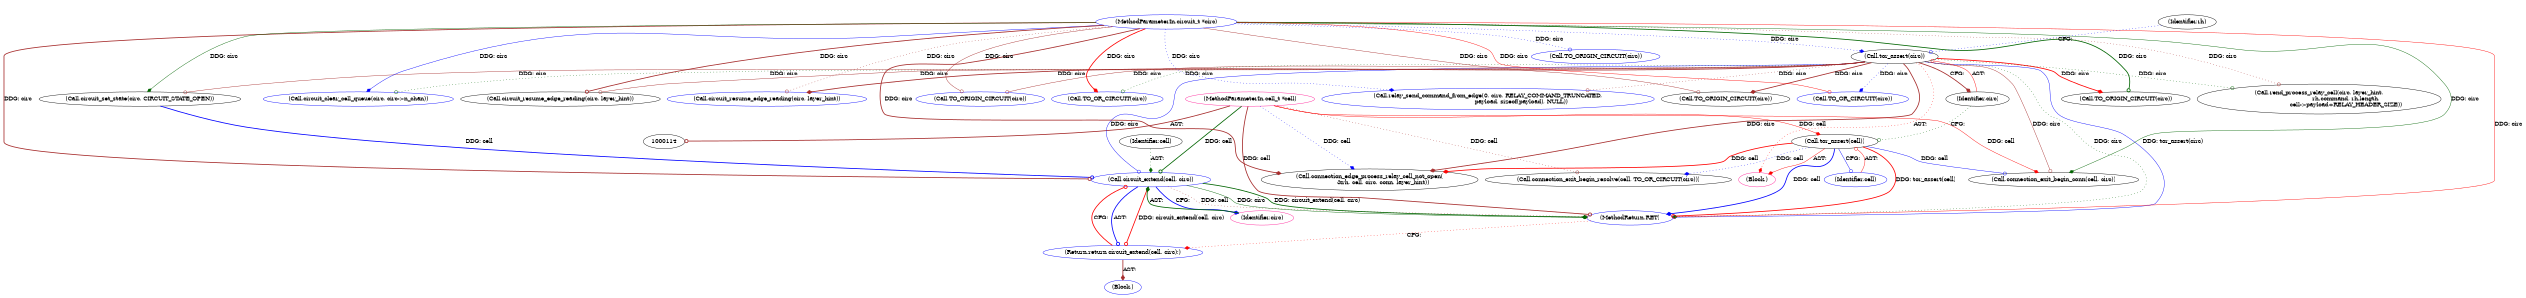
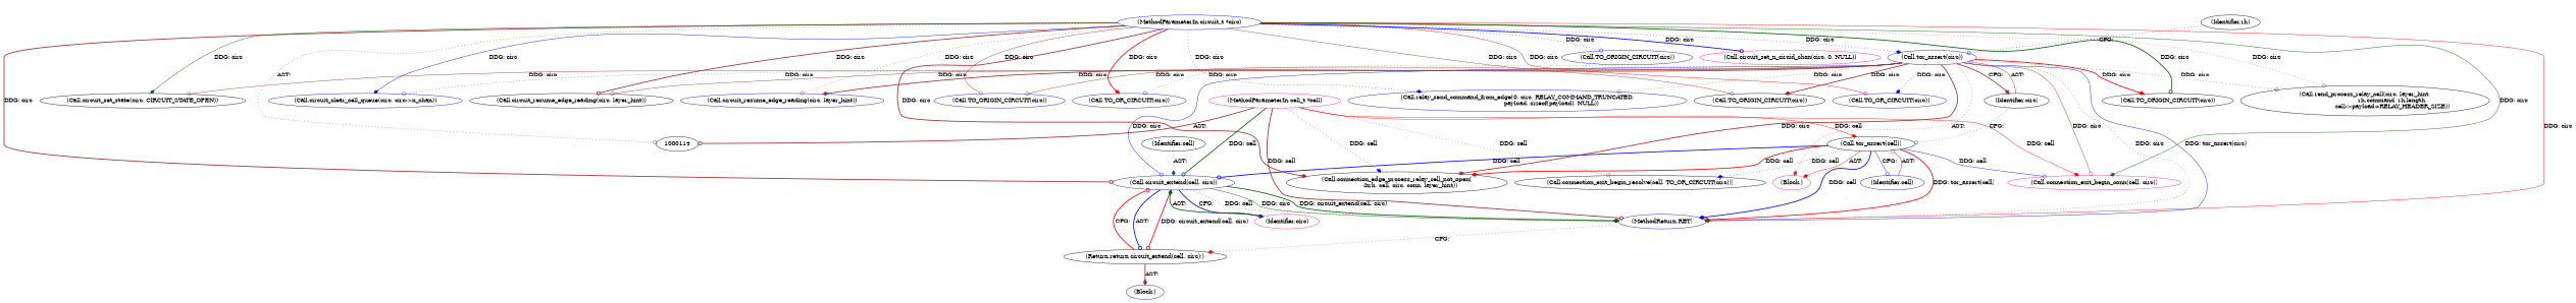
  digraph {
    node [color=black]
    edge [arrowhead=odot color=brown style=bold]
    n1 [color=blue label="(Call,circuit_extend(cell, circ))"]
-   n2 [color=blue label="(Return,return circuit_extend(cell, circ);)"]
+   n2 [label="(Return,return circuit_extend(cell, circ);)"]
    n3 [color=deeppink label="(Identifier,circ)"]
    n4 [color=blue label="(MethodReturn,RET)"]
    n5 [color=blue label="(Block,)"]
    n6 [label="(Call,tor_assert(cell))"]
-   n7 [label="(Call,connection_exit_begin_conn(cell, circ))"]
+   n7 [color=deeppink label="(Call,connection_exit_begin_conn(cell, circ))"]
    n8 [color=deeppink label="(Block,)"]
    n9 [label="(Call,connection_edge_process_relay_cell_not_open(\n               &rh, cell, circ, conn, layer_hint))"]
    n10 [color=blue label="(Identifier,cell)"]
    n11 [label="(Call,connection_exit_begin_resolve(cell, TO_OR_CIRCUIT(circ)))"]
    n12 [color=deeppink label="(MethodParameterIn,cell_t *cell)"]
    1000114
-   n14 [label="(Call,tor_assert(circ))"]
+   n14 [color=blue label="(Call,tor_assert(circ))"]
    n15 [color=blue label="(Call,circuit_clear_cell_queue(circ, circ->n_chan))"]
    n16 [label="(Call,TO_ORIGIN_CIRCUIT(circ))"]
    n17 [color=blue label="(Call,TO_ORIGIN_CIRCUIT(circ))"]
    n18 [color=blue label="(Call,relay_send_command_from_edge(0, circ, RELAY_COMMAND_TRUNCATED,\n                                     payload, sizeof(payload), NULL))"]
    n19 [color=blue label="(Call,TO_OR_CIRCUIT(circ))"]
    n20 [color=blue label="(Call,TO_OR_CIRCUIT(circ))"]
    n21 [label="(Call,TO_ORIGIN_CIRCUIT(circ))"]
    n22 [label="(Call,circuit_resume_edge_reading(circ, layer_hint))"]
    n23 [color=blue label="(Call,circuit_resume_edge_reading(circ, layer_hint))"]
    n24 [label="(Identifier,circ)"]
    n25 [label="(Call,circuit_set_state(circ, CIRCUIT_STATE_OPEN))"]
    n26 [label="(Call,rend_process_relay_cell(circ, layer_hint,\n                              rh.command, rh.length,\n                              cell->payload+RELAY_HEADER_SIZE))"]
    n27 [color=blue label="(MethodParameterIn,circuit_t *circ)"]
    n28 [color=blue label="(Call,TO_ORIGIN_CIRCUIT(circ))"]
+   n29 [color=deeppink label="(Call,circuit_set_n_circid_chan(circ, 0, NULL))"]
    n30 [label="(Identifier,rh)"]
    n31 [label="(Identifier,cell)"]
    n1 -> n2 [color=blue label="AST: "]
    n1 -> n2 [color=red label="DDG: circuit_extend(cell, circ)"]
    n1 -> n3 [arrowhead=diamond color=blue label="CFG: "]
    n1 -> n4 [label="DDG: cell" style=dotted]
    n1 -> n4 [arrowhead=diamond color=darkgreen label="DDG: circ" style=solid]
    n1 -> n4 [arrowhead=diamond color=darkgreen label="DDG: circuit_extend(cell, circ)"]
    n2 -> n1 [color=red label="CFG: "]
    n2 -> n5 [arrowhead=diamond label="AST: "]
    n3 -> n1 [arrowhead=diamond color=darkgreen label="AST: "]
    n4 -> n2 [arrowhead=diamond color=red label="CFG: " style=dotted]
-   n25 -> n1 [color=blue label="DDG: cell"]
+   n6 -> n1 [color=blue label="DDG: cell"]
    n6 -> n4 [arrowhead=diamond color=blue label="DDG: cell"]
    n6 -> n4 [color=red label="DDG: tor_assert(cell)"]
    n6 -> n7 [color=blue label="DDG: cell" style=solid]
    n6 -> n8 [arrowhead=diamond color=red label="AST: " style=solid]
    n6 -> n9 [arrowhead=diamond color=red label="DDG: cell"]
    n6 -> n10 [color=blue label="CFG: " style=solid]
    n6 -> n11 [arrowhead=diamond color=blue label="DDG: cell" style=dotted]
    n10 -> n6 [color=red label="AST: " style=solid]
    n12 -> n1 [color=darkgreen label="DDG: cell"]
    n12 -> n4 [label="DDG: cell"]
    n12 -> n6 [arrowhead=diamond color=red label="DDG: cell" style=solid]
    n12 -> n7 [arrowhead=diamond color=red label="DDG: cell" style=solid]
    n12 -> n9 [arrowhead=diamond color=blue label="DDG: cell" style=dotted]
    n12 -> n11 [label="DDG: cell" style=dotted]
    n12 -> 1000114 [label="AST: "]
    n14 -> n1 [color=blue label="DDG: circ" style=solid]
    n14 -> n4 [color=blue label="DDG: tor_assert(circ)" style=solid]
    n14 -> n4 [arrowhead=diamond color=darkgreen label="DDG: circ" style=dotted]
    n14 -> n7 [label="DDG: circ" style=solid]
    n14 -> n8 [arrowhead=diamond color=red label="AST: " style=dotted]
    n14 -> n9 [arrowhead=diamond label="DDG: circ"]
    n14 -> n15 [color=darkgreen label="DDG: circ" style=dotted]
    n14 -> n16 [arrowhead=diamond color=red label="DDG: circ"]
    n14 -> n17 [label="DDG: circ" style=solid]
    n14 -> n18 [label="DDG: circ" style=dotted]
    n14 -> n19 [arrowhead=diamond color=blue label="DDG: circ" style=dotted]
    n14 -> n20 [color=darkgreen label="DDG: circ" style=dotted]
    n14 -> n21 [arrowhead=diamond label="DDG: circ"]
    n14 -> n22 [label="DDG: circ" style=solid]
    n14 -> n23 [arrowhead=diamond label="DDG: circ"]
    n14 -> n24 [arrowhead=diamond label="CFG: "]
    n14 -> n25 [label="DDG: circ" style=solid]
    n14 -> n26 [color=darkgreen label="DDG: circ" style=dotted]
    n24 -> n6 [color=darkgreen label="CFG: " style=dotted]
    n24 -> n14 [color=red label="AST: " style=solid]
    n27 -> n1 [label="DDG: circ"]
    n27 -> n4 [color=red label="DDG: circ" style=solid]
    n27 -> n7 [arrowhead=diamond color=darkgreen label="DDG: circ" style=solid]
    n27 -> n9 [arrowhead=diamond label="DDG: circ"]
+   n27 -> 1000114 [color=darkgreen label="AST: " style=dotted]
    n27 -> n14 [arrowhead=diamond color=blue label="DDG: circ" style=dotted]
    n27 -> n15 [arrowhead=diamond color=blue label="DDG: circ" style=solid]
    n27 -> n16 [color=darkgreen label="DDG: circ"]
    n27 -> n17 [label="DDG: circ" style=solid]
    n27 -> n18 [arrowhead=diamond color=blue label="DDG: circ" style=dotted]
    n27 -> n19 [color=red label="DDG: circ" style=solid]
    n27 -> n20 [arrowhead=diamond color=red label="DDG: circ"]
    n27 -> n21 [label="DDG: circ" style=solid]
    n27 -> n22 [label="DDG: circ"]
    n27 -> n23 [label="DDG: circ" style=dotted]
    n27 -> n25 [arrowhead=diamond color=darkgreen label="DDG: circ" style=solid]
    n27 -> n26 [label="DDG: circ" style=dotted]
    n27 -> n28 [color=blue label="DDG: circ" style=dotted]
+   n27 -> n29 [color=blue label="DDG: circ"]
    n30 -> n14 [color=blue label="CFG: " style=dotted]
    n31 -> n1 [arrowhead=diamond color=darkgreen label="AST: " style=dotted]
  }
